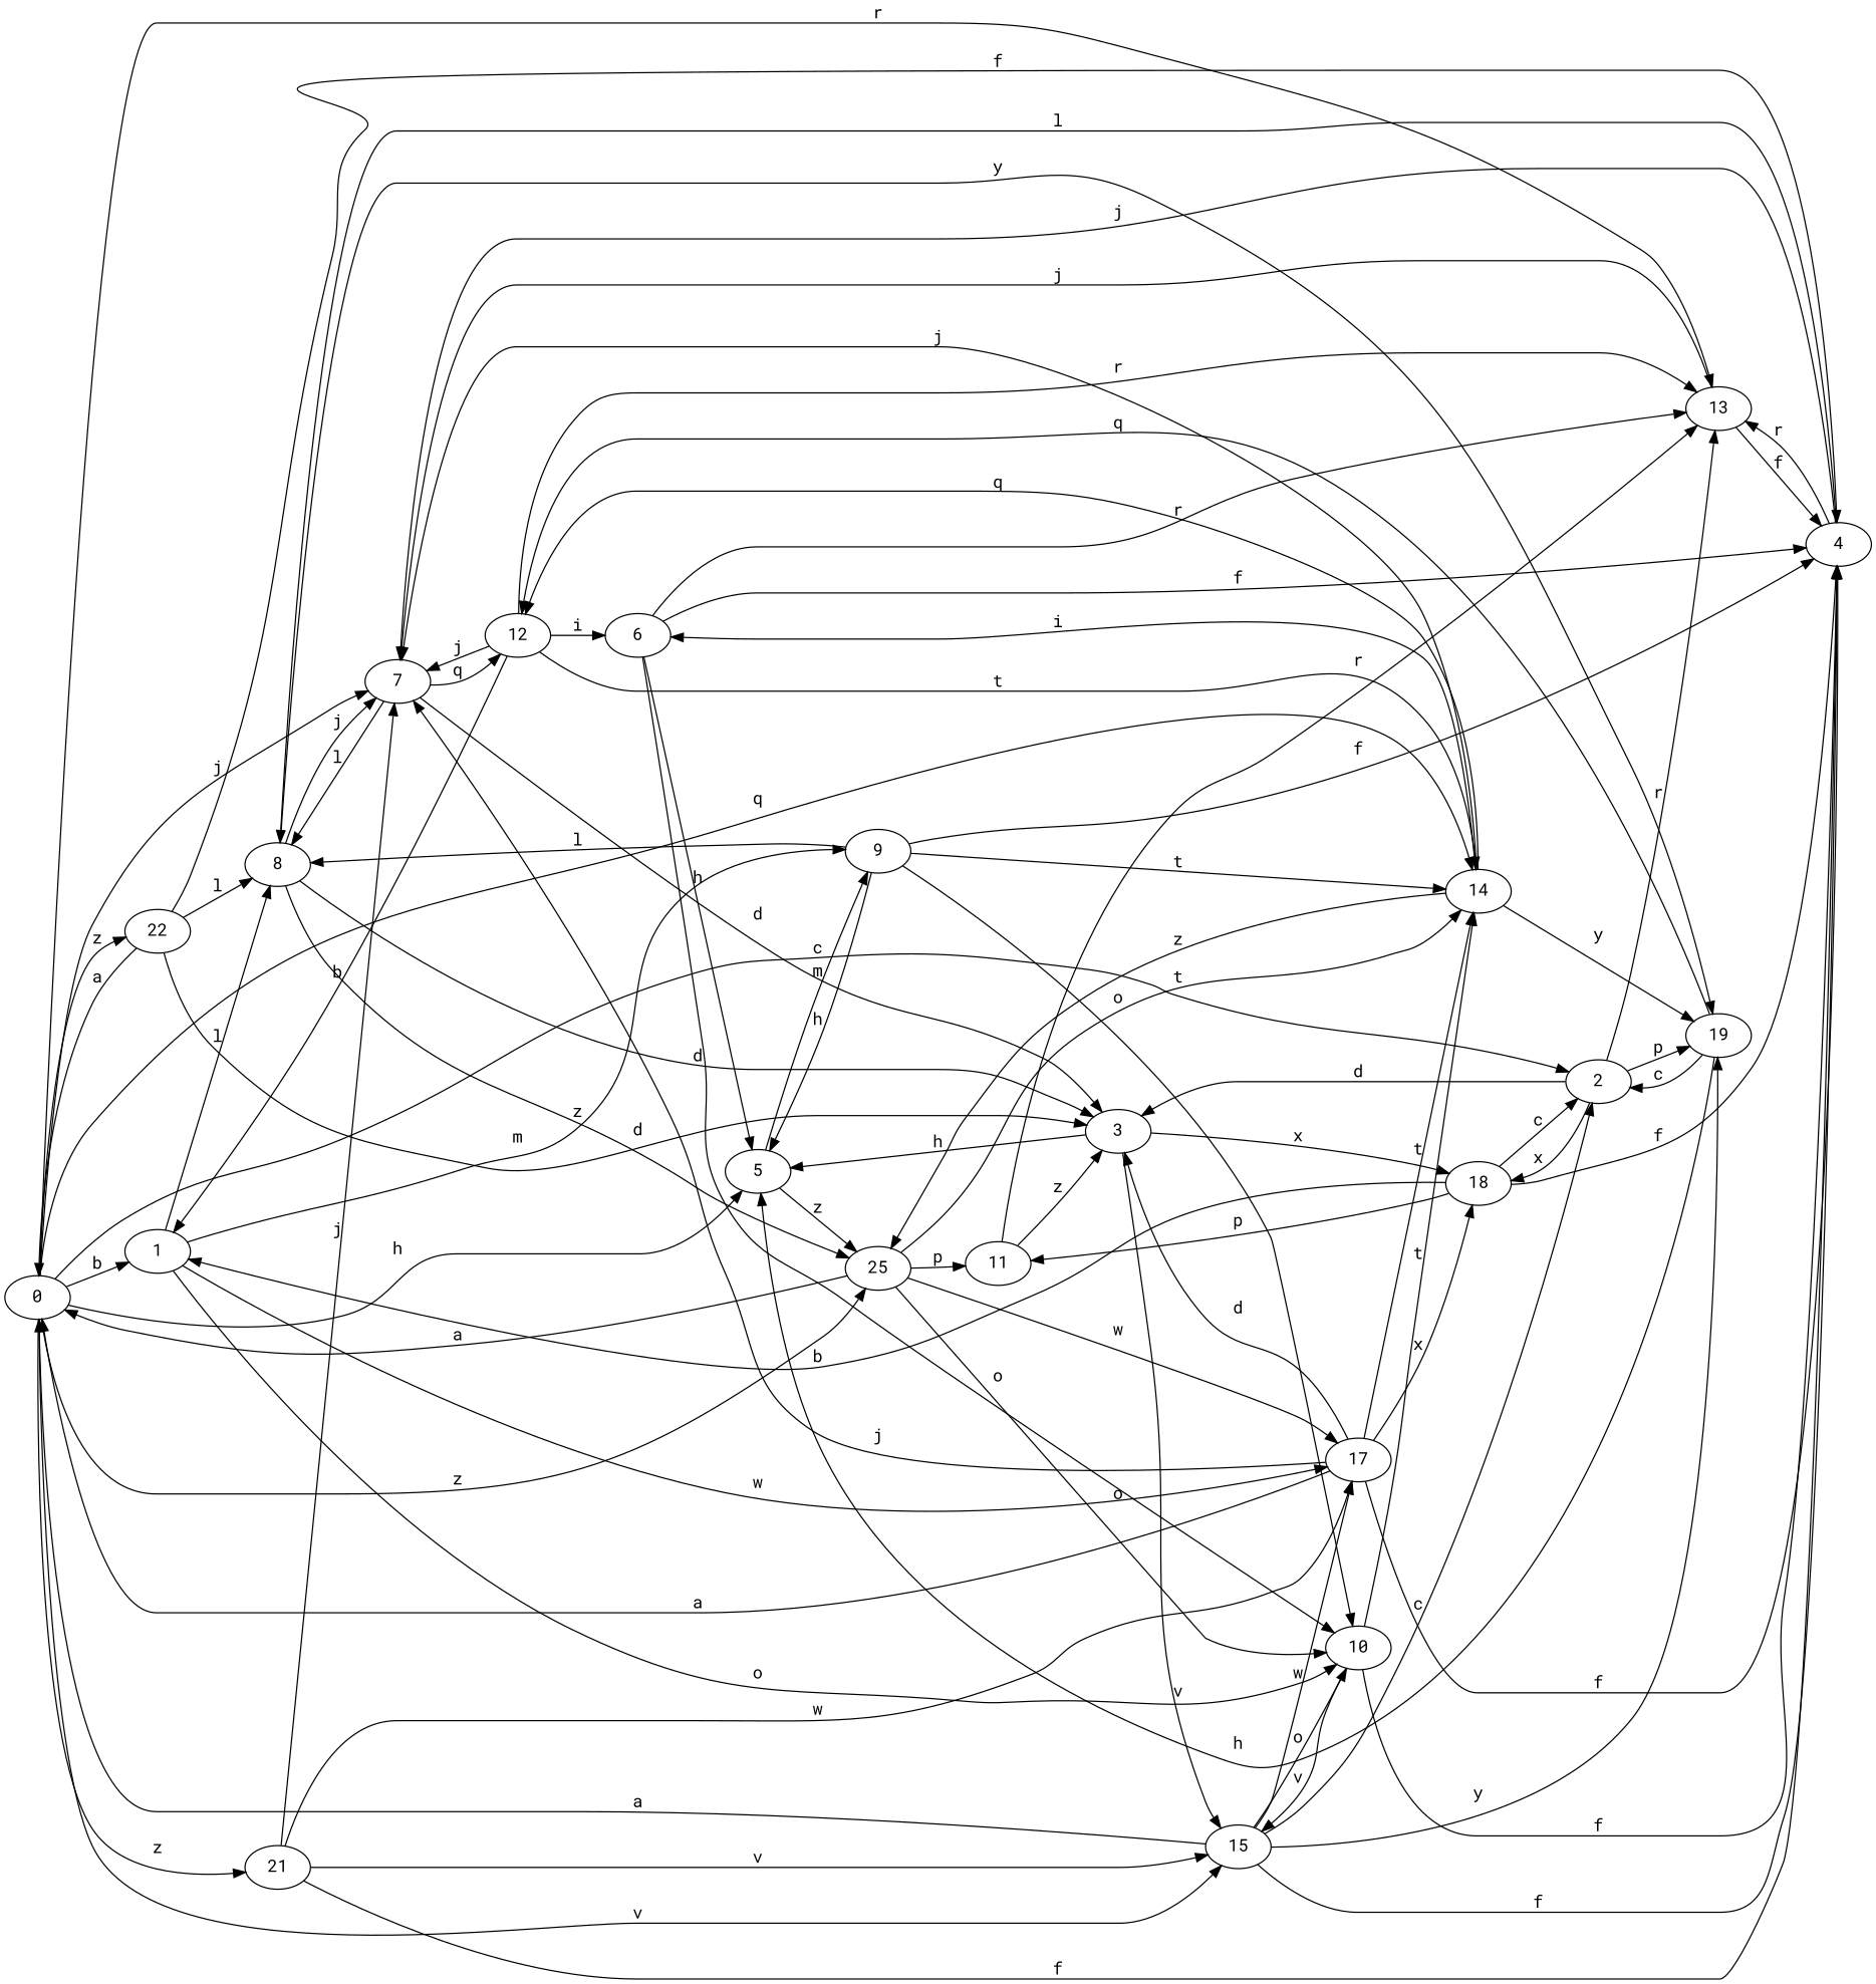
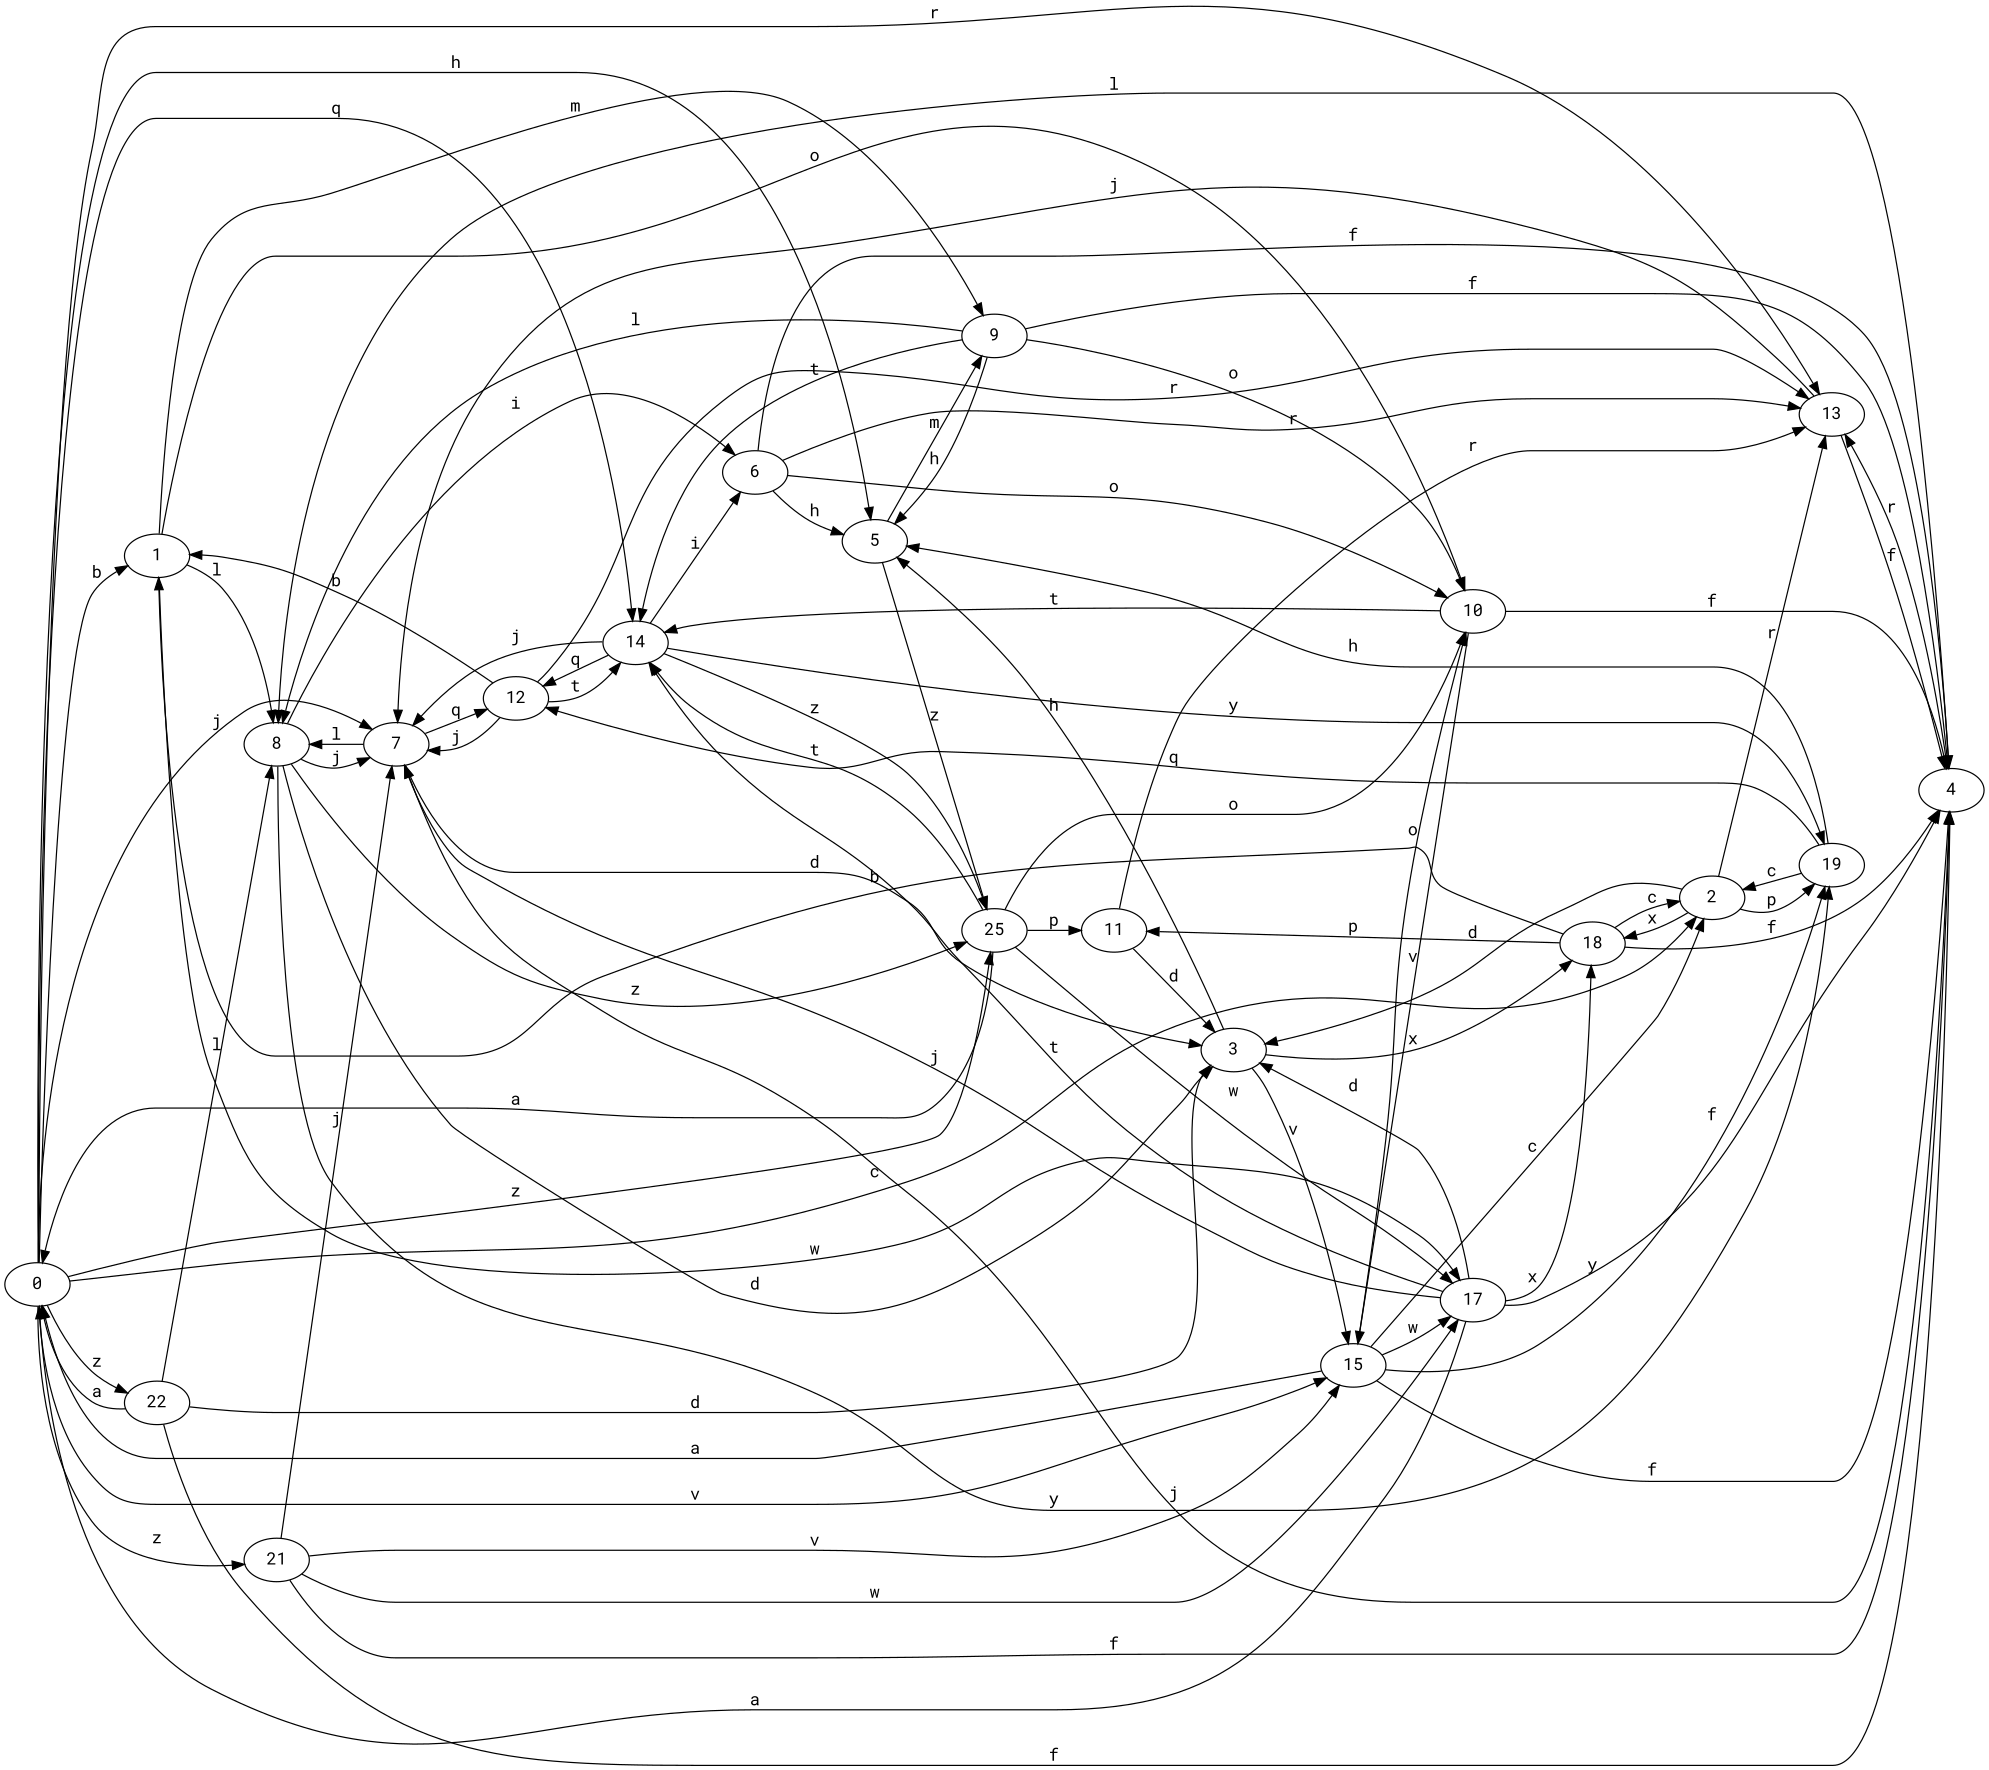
  strict digraph {
    fontname="Roboto Mono"
    rankdir=LR
    node [fontname="Roboto Mono"]
    edge [fontname="Roboto Mono"]
    0
    1
    2
    5
    7
    13
    15
    21
    22
    25
    14
    8
    9
    10
    17
    3
    18
    19
    12
    6
    4
    11
    0 -> 1 [label=b]
    0 -> 2 [label=c]
    0 -> 5 [label=h]
    0 -> 7 [label=j]
    0 -> 13 [label=r]
    0 -> 15 [label=v]
    0 -> 21 [label=z]
    0 -> 22 [label=z]
    0 -> 25 [label=z]
    0 -> 14 [label=q]
    1 -> 8 [label=l]
    1 -> 9 [label=m]
    1 -> 10 [label=o]
    1 -> 17 [label=w]
    2 -> 13 [label=r]
    2 -> 3 [label=d]
    2 -> 18 [label=x]
    2 -> 19 [label=p]
    5 -> 25 [label=z]
    5 -> 9 [label=m]
    7 -> 8 [label=l]
    7 -> 3 [label=d]
    7 -> 12 [label=q]
    13 -> 7 [label=j]
    13 -> 4 [label=f]
    15 -> 0 [label=a]
    15 -> 2 [label=c]
    15 -> 10 [label=o]
    15 -> 17 [label=w]
    15 -> 19 [label=y]
    15 -> 4 [label=f]
    21 -> 7 [label=j]
    21 -> 15 [label=v]
    21 -> 17 [label=w]
    21 -> 4 [label=f]
    22 -> 0 [label=a]
    22 -> 8 [label=l]
    22 -> 3 [label=d]
    22 -> 4 [label=f]
    25 -> 0 [label=a]
    25 -> 14 [label=t]
    25 -> 10 [label=o]
    25 -> 17 [label=w]
    25 -> 11 [label=p]
    14 -> 7 [label=j]
    14 -> 25 [label=z]
    14 -> 19 [label=y]
    14 -> 12 [label=q]
    14 -> 6 [label=i]
    8 -> 7 [label=j]
    8 -> 25 [label=z]
    8 -> 3 [label=d]
    8 -> 19 [label=y]
    9 -> 5 [label=h]
    9 -> 14 [label=t]
    9 -> 8 [label=l]
    9 -> 10 [label=o]
    9 -> 4 [label=f]
    10 -> 15 [label=v]
    10 -> 14 [label=t]
    10 -> 4 [label=f]
    17 -> 0 [label=a]
    17 -> 7 [label=j]
    17 -> 14 [label=t]
    17 -> 3 [label=d]
    17 -> 18 [label=x]
    17 -> 4 [label=f]
    3 -> 5 [label=h]
    3 -> 15 [label=v]
    3 -> 18 [label=x]
    18 -> 1 [label=b]
    18 -> 2 [label=c]
    18 -> 4 [label=f]
    18 -> 11 [label=p]
    19 -> 2 [label=c]
    19 -> 5 [label=h]
    19 -> 12 [label=q]
    12 -> 1 [label=b]
    12 -> 7 [label=j]
    12 -> 13 [label=r]
    12 -> 14 [label=t]
-   12 -> 6 [label=i]
+   8 -> 6 [label=i]
    6 -> 5 [label=h]
    6 -> 13 [label=r]
    6 -> 10 [label=o]
    6 -> 4 [label=f]
    4 -> 7 [label=j]
    4 -> 13 [label=r]
    4 -> 8 [label=l]
    11 -> 13 [label=r]
-   11 -> 3 [label=z]
+   11 -> 3 [label=d]
  }
